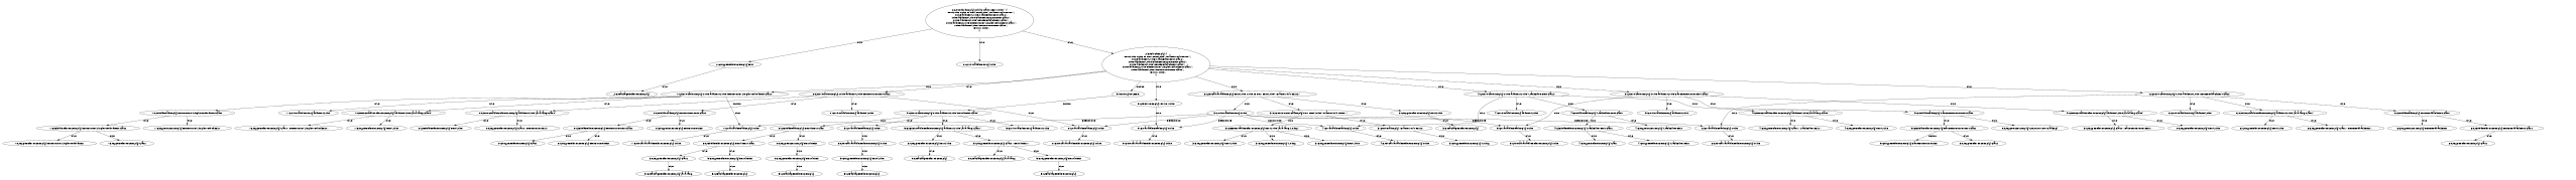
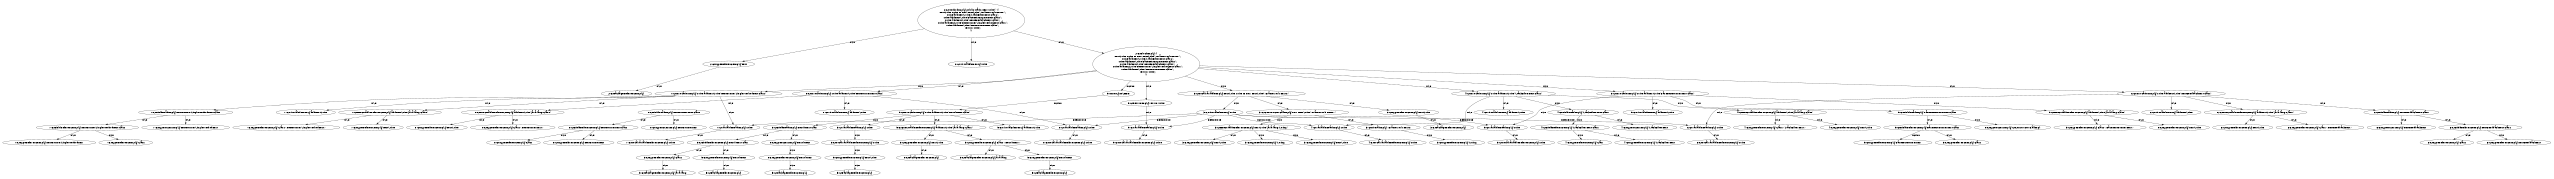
  digraph {
    node [shape=ellipse]
    n1 [label="2:CtTypeReferenceImpl@Test"]
    n2 [label="2:CtPackageReferenceImpl@"]
    n3 [label="2:CtVirtualElement@suite"]
    n4 [label="3:CtTypeReferenceImpl@TestSuite"]
    n5 [label="3:CtPackageReferenceImpl@"]
    n6 [label="3:CtExecutableReferenceImpl@TestSuite(java.lang.String)"]
    n7 [label="3:CtTypeReferenceImpl@TestSuite"]
    n8 [label="3:CtTypeReferenceImpl@TestSuite"]
    n9 [label="3:CtTypeReferenceImpl@String"]
    n10 [label="3:CtLiteralImpl@\"Framework Tests\""]
    n11 [label="3:CtTypeReferenceImpl@String"]
    n12 [label="3:CtConstructorCallImpl@new TestSuite(\"Framework Tests\")"]
    n13 [label="3:CtVirtualElement@suite"]
    n14 [label="4:CtVariableReadImpl@suite"]
    n15 [label="5:CtVariableReadImpl@suite"]
    n16 [label="6:CtVariableReadImpl@suite"]
    n17 [label="7:CtVariableReadImpl@suite"]
    n18 [label="8:CtVariableReadImpl@suite"]
    n19 [label="9:CtVariableReadImpl@suite"]
    n20 [label="4:CtLocalVariableReferenceImpl@suite"]
    n21 [label="5:CtLocalVariableReferenceImpl@suite"]
    n22 [label="6:CtLocalVariableReferenceImpl@suite"]
    n23 [label="7:CtLocalVariableReferenceImpl@suite"]
    n24 [label="8:CtLocalVariableReferenceImpl@suite"]
    n25 [label="9:CtLocalVariableReferenceImpl@suite"]
    n26 [label="3:CtLocalVariableImpl@TestSuite suite = new TestSuite(\"Framework Tests\")"]
    n27 [label="4:CtExecutableReferenceImpl@addTestSuite(java.lang.Class)"]
    n28 [label="4:CtTypeReferenceImpl@TestSuite"]
    n29 [label="4:CtTypeReferenceImpl@Class<StackFilterTest>"]
    n30 [label="4:CtVirtualElement@addTestSuite"]
    n31 [label="4:CtFieldReferenceImpl@StackFilterTest.class"]
    n32 [label="4:CtTypeReferenceImpl@StackFilterTest"]
    n33 [label="4:CtTypeReferenceImpl@Class"]
    n34 [label="4:CtFieldReadImpl@StackFilterTest.class"]
    n35 [label="4:CtTypeAccessImpl@StackFilterTest"]
    n36 [label="4:CtInvocationImpl@suite.addTestSuite(StackFilterTest.class)"]
    n37 [label="5:CtExecutableReferenceImpl@addTestSuite(java.lang.Class)"]
    n38 [label="5:CtTypeReferenceImpl@TestSuite"]
    n39 [label="5:CtTypeReferenceImpl@Class<BaseTestRunnerTest>"]
    n40 [label="5:CtVirtualElement@addTestSuite"]
    n41 [label="5:CtFieldReferenceImpl@BaseTestRunnerTest.class"]
    n42 [label="5:CtTypeReferenceImpl@BaseTestRunnerTest"]
    n43 [label="5:CtTypeReferenceImpl@Class"]
    n44 [label="5:CtFieldReadImpl@BaseTestRunnerTest.class"]
    n45 [label="5:CtTypeAccessImpl@CtConstructorCallImpl"]
    n46 [label="5:CtInvocationImpl@suite.addTestSuite(BaseTestRunnerTest.class)"]
    n47 [label="6:CtExecutableReferenceImpl@addTestSuite(java.lang.Class)"]
    n48 [label="6:CtTypeReferenceImpl@TestSuite"]
    n49 [label="6:CtTypeReferenceImpl@Class<TextFeedbackTest>"]
    n50 [label="6:CtVirtualElement@addTestSuite"]
    n51 [label="6:CtFieldReferenceImpl@TextFeedbackTest.class"]
+   n52 [label="6:CtTypeReferenceImpl@TextFeedbackTest"]
    n53 [label="6:CtTypeReferenceImpl@Class"]
    n54 [label="6:CtFieldReadImpl@TextFeedbackTest.class"]
    n55 [label="6:CtTypeAccessImpl@TextFeedbackTest"]
    n56 [label="6:CtInvocationImpl@suite.addTestSuite(TextFeedbackTest.class)"]
    n57 [label="7:CtExecutableReferenceImpl@addTestSuite(java.lang.Class)"]
    n58 [label="7:CtTypeReferenceImpl@TestSuite"]
    n59 [label="7:CtTypeReferenceImpl@Class<TextRunnerSingleMethodTest>"]
    n60 [label="7:CtVirtualElement@addTestSuite"]
    n61 [label="7:CtFieldReferenceImpl@TextRunnerSingleMethodTest.class"]
    n62 [label="7:CtTypeReferenceImpl@TextRunnerSingleMethodTest"]
    n63 [label="7:CtTypeReferenceImpl@Class"]
    n64 [label="7:CtFieldReadImpl@TextRunnerSingleMethodTest.class"]
    n65 [label="7:CtTypeAccessImpl@TextRunnerSingleMethodTest"]
    n66 [label="7:CtInvocationImpl@suite.addTestSuite(TextRunnerSingleMethodTest.class)"]
    n67 [label="8:CtExecutableReferenceImpl@addTestSuite(java.lang.Class)"]
-   n68 [label="8:CtFieldReferenceImpl@TestSuite"]
+   n68 [label="8:CtTypeReferenceImpl@TestSuite"]
    n69 [label="8:CtTypeReferenceImpl@Class<TextRunnerTest>"]
    n70 [label="8:CtVirtualElement@addTestSuite"]
    n71 [label="8:CtFieldReferenceImpl@TextRunnerTest.class"]
    n72 [label="8:CtTypeReferenceImpl@TextRunnerTest"]
    n73 [label="8:CtTypeReferenceImpl@Class"]
    n74 [label="8:CtFieldReadImpl@TextRunnerTest.class"]
    n75 [label="8:CtTypeAccessImpl@TextRunnerTest"]
    n76 [label="8:CtInvocationImpl@suite.addTestSuite(TextRunnerTest.class)"]
    n77 [label="9:CtReturnImpl@return suite"]
    n78 [label="2:CtBlockImpl@\{\n    TestSuite suite = new TestSuite(\"Framework Tests\");\n    suite.addTestSuite(StackFilterTest.class);\n    suite.addTestSuite(BaseTestRunnerTest.class);\n    suite.addTestSuite(TextFeedbackTest.class);\n    suite.addTestSuite(TextRunnerSingleMethodTest.class);\n    suite.addTestSuite(TextRunnerTest.class);\n    return suite;\n\}"]
    n79 [label="5:Insert@INSERT"]
    n80 [label="5:CtInvocationImpl@suite.addTestSuite(ResultTest.class)"]
    n81 [label="2:CtMethodImpl@public static Test suite() \{\n    TestSuite suite = new TestSuite(\"Framework Tests\");\n    suite.addTestSuite(StackFilterTest.class);\n    suite.addTestSuite(BaseTestRunnerTest.class);\n    suite.addTestSuite(TextFeedbackTest.class);\n    suite.addTestSuite(TextRunnerSingleMethodTest.class);\n    suite.addTestSuite(TextRunnerTest.class);\n    return suite;\n\}"]
    n82 [label="5:CtVariableReadImpl@suite"]
    n83 [label="5:CtExecutableReferenceImpl@addTestSuite(java.lang.Class)"]
    n84 [label="5:CtFieldReadImpl@ResultTest.class"]
    n85 [label="5:CtVirtualElement@addTestSuite"]
    n86 [label="5:CtPackageReferenceImpl@"]
    n87 [label="5:CtTypeReferenceImpl@TestSuite"]
    n88 [label="5:CtLocalVariableReferenceImpl@suite"]
    n89 [label="5:CtPackageReferenceImpl@"]
    n90 [label="5:CtTypeReferenceImpl@TestSuite"]
    n91 [label="5:CtPackageReferenceImpl@java.lang"]
    n92 [label="5:CtPackageReferenceImpl@"]
    n93 [label="5:CtTypeReferenceImpl@ResultTest"]
    n94 [label="5:CtTypeReferenceImpl@Class<ResultTest>"]
    n95 [label="5:CtPackageReferenceImpl@"]
    n96 [label="5:CtTypeReferenceImpl@ResultTest"]
    n97 [label="5:CtTypeAccessImpl@ResultTest"]
    n98 [label="5:CtPackageReferenceImpl@"]
    n99 [label="5:CtTypeReferenceImpl@ResultTest"]
    n100 [label="5:CtPackageReferenceImpl@java.lang"]
    n101 [label="5:CtTypeReferenceImpl@Class"]
    n102 [label="5:CtFieldReferenceImpl@ResultTest.class"]
    n1 -> n2 [label=AST]
    n4 -> n5 [label=AST]
    n6 -> n7 [label=AST]
    n6 -> n8 [label=AST]
    n6 -> n9 [label=AST]
    n10 -> n11 [label=AST]
    n12 -> n6 [label=AST]
    n12 -> n10 [label=AST]
    n13 -> n14 [label="Action-Use"]
    n13 -> n15 [label="Define-Use"]
    n13 -> n16 [label="Define-Use"]
    n13 -> n17 [label="Define-Use"]
    n13 -> n18 [label="Define-Use"]
    n13 -> n19 [label="Define-Use"]
    n14 -> n20 [label=AST]
    n15 -> n21 [label=AST]
    n16 -> n22 [label=AST]
    n17 -> n23 [label=AST]
    n18 -> n24 [label=AST]
    n19 -> n25 [label=AST]
    n26 -> n4 [label=AST]
    n26 -> n12 [label=AST]
    n26 -> n13 [label=AST]
    n27 -> n28 [label=AST]
    n27 -> n29 [label=AST]
    n31 -> n32 [label=AST]
    n31 -> n33 [label=AST]
    n34 -> n31 [label=AST]
    n34 -> n35 [label=AST]
    n36 -> n14 [label=AST]
    n36 -> n27 [label=AST]
    n36 -> n30 [label=AST]
    n36 -> n34 [label=AST]
    n37 -> n38 [label=AST]
    n37 -> n39 [label=AST]
    n41 -> n42 [label=Action]
    n41 -> n43 [label=AST]
    n44 -> n41 [label=AST]
    n44 -> n45 [label=AST]
    n46 -> n15 [label=AST]
    n46 -> n37 [label=AST]
    n46 -> n40 [label=AST]
    n46 -> n44 [label=AST]
    n47 -> n48 [label=AST]
    n47 -> n49 [label=AST]
+   n51 -> n52 [label=AST]
    n51 -> n53 [label=AST]
    n54 -> n51 [label=AST]
    n54 -> n55 [label=AST]
    n56 -> n16 [label=AST]
    n56 -> n47 [label=AST]
    n56 -> n50 [label=AST]
    n56 -> n54 [label=AST]
    n57 -> n58 [label=AST]
    n57 -> n59 [label=AST]
    n61 -> n62 [label=AST]
    n61 -> n63 [label=AST]
    n64 -> n61 [label=AST]
    n64 -> n65 [label=AST]
    n66 -> n17 [label=AST]
    n66 -> n57 [label=AST]
    n66 -> n60 [label=AST]
    n66 -> n64 [label=AST]
    n67 -> n68 [label=AST]
    n67 -> n69 [label=AST]
    n71 -> n72 [label=AST]
    n71 -> n73 [label=AST]
    n74 -> n71 [label=AST]
    n74 -> n75 [label=AST]
    n76 -> n18 [label=AST]
-   n76 -> n67 [label=Action]
+   n76 -> n67 [label=AST]
    n76 -> n70 [label=AST]
-   n76 -> n74 [label=AST]
    n77 -> n19 [label=AST]
    n78 -> n26 [label=AST]
    n78 -> n36 [label=AST]
    n78 -> n46 [label=AST]
    n78 -> n56 [label=AST]
    n78 -> n66 [label=AST]
    n78 -> n76 [label=AST]
    n78 -> n77 [label=AST]
    n78 -> n79 [label=Action]
    n79 -> n80 [label=Action]
    n80 -> n82 [label=AST]
    n80 -> n83 [label=AST]
    n80 -> n84 [label=AST]
    n80 -> n85 [label=AST]
    n81 -> n1 [label=AST]
    n81 -> n3 [label=AST]
    n81 -> n78 [label=AST]
    n82 -> n88 [label=AST]
    n83 -> n90 [label=AST]
    n83 -> n94 [label=AST]
    n84 -> n97 [label=AST]
    n84 -> n102 [label=AST]
    n87 -> n86 [label=AST]
    n88 -> n87 [label=AST]
    n90 -> n89 [label=AST]
    n93 -> n92 [label=AST]
    n94 -> n91 [label=AST]
    n94 -> n93 [label=AST]
    n96 -> n95 [label=AST]
    n97 -> n96 [label=AST]
    n99 -> n98 [label=AST]
    n101 -> n100 [label=AST]
    n102 -> n99 [label=AST]
    n102 -> n101 [label=AST]
  }
